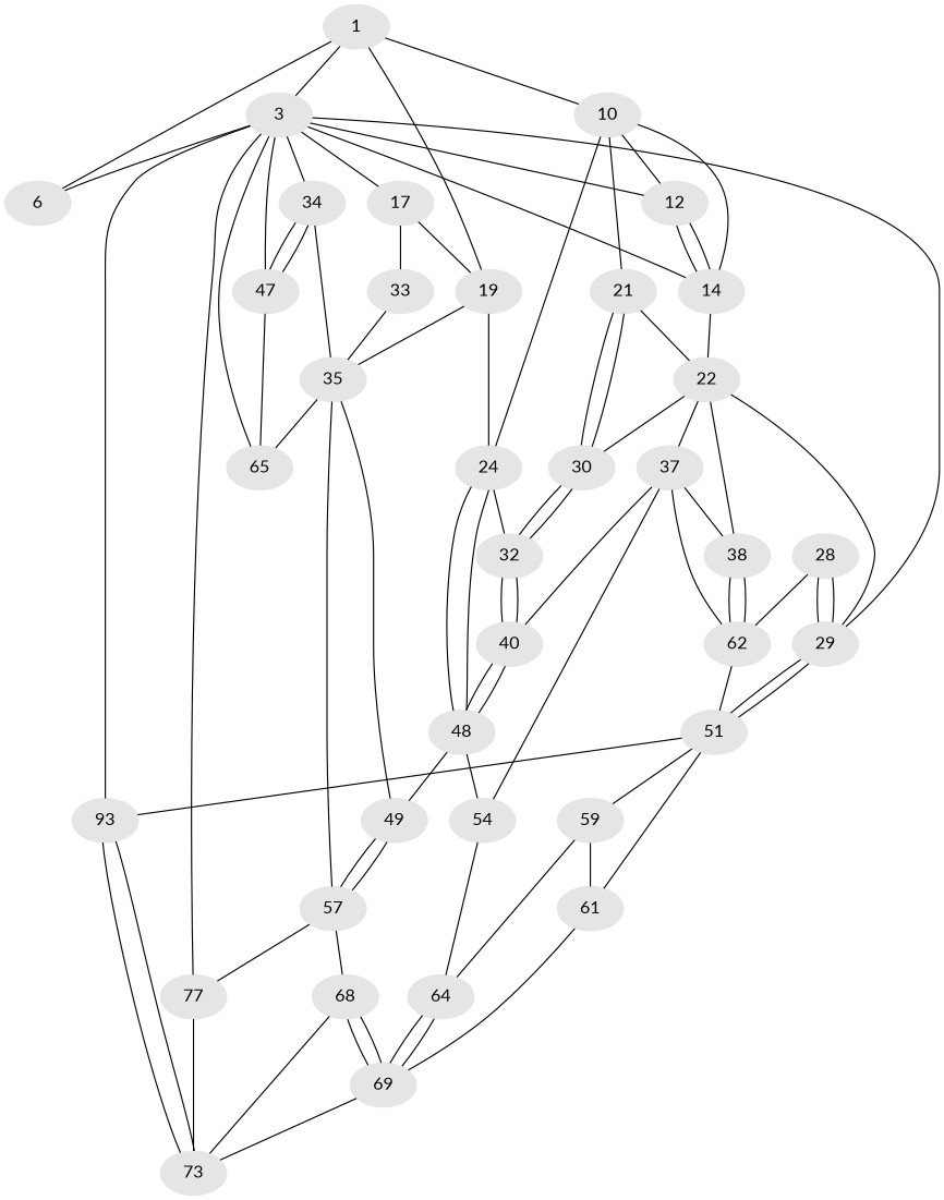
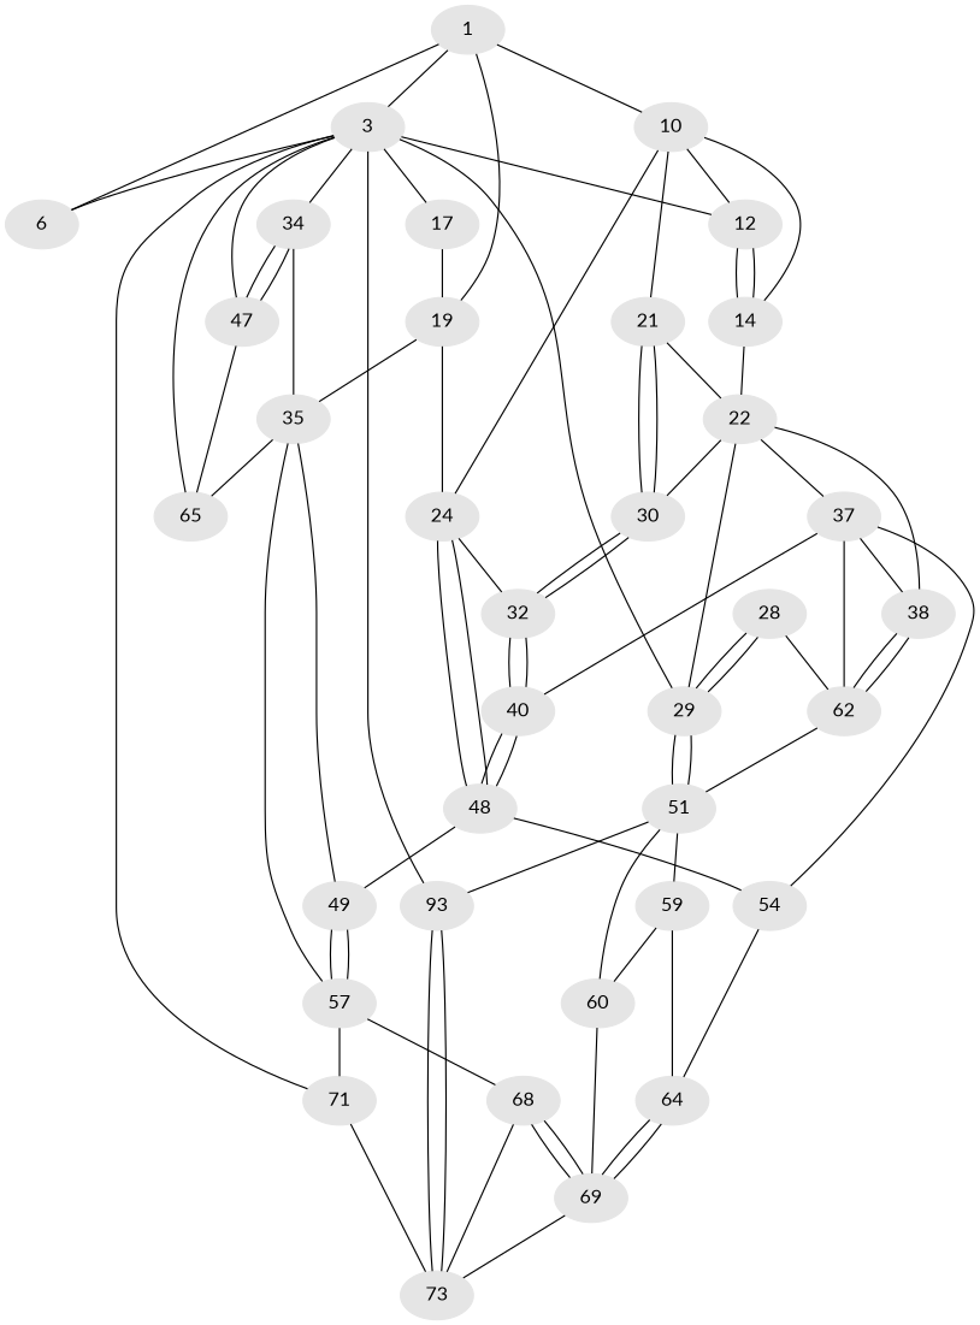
  graph {
    fontname=Lato
    node [color=gray90 fontname=Lato style=filled]
    edge [fontname=Lato]
    1 [super="+2+7"]
    3 [super="+4+45+16"]
    6
    10 [super="+20+11"]
    19 [super="+23"]
    12
    14 [super="+15"]
    17 [super="+18"]
    29
    34
    47
    n12 [label=93]
    65
-   71 [label=77]
+   71
    21
    24 [super="+25"]
    35 [super="+56+36"]
    22 [super="+26"]
-   33
    51 [super="+58+52"]
    73 [super="+74"]
    30
    32
    48 [super="+50"]
    37 [super="+41"]
    38
    49
    57 [super="+67"]
    28
    n30 [label=62 super="+43"]
    40
    54 [super="+55"]
    59 [super="+60+62"]
-   61 [super="+63"]
+   61 [super="+63" label=60]
    68
    64
    69 [super="+70"]
    1 -- 3
    1 -- 6
    1 -- 10
    1 -- 19
    3 -- 6
    3 -- 12
-   3 -- 14
    3 -- 17
    3 -- 29
    3 -- 34
    3 -- 47
    3 -- n12 [weight=2]
    3 -- 65
    3 -- 71
    10 -- 12
    10 -- 14
    10 -- 21
    10 -- 24
    19 -- 24
    19 -- 35
    12 -- 14
    12 -- 14
    14 -- 22
    17 -- 19
-   17 -- 33
    29 -- 51
    29 -- 51
    34 -- 47
    34 -- 47
    34 -- 35
    47 -- 65
    n12 -- 73
    n12 -- 73
    71 -- 73
    21 -- 22
    21 -- 30
    21 -- 30
    24 -- 32
    24 -- 48
    24 -- 48
    35 -- 65
    35 -- 49
    35 -- 57 [weight=2]
    22 -- 29
    22 -- 30
    22 -- 37
    22 -- 38
-   33 -- 35
    51 -- n12
    51 -- 59
    51 -- 61
    30 -- 32
    30 -- 32
    32 -- 40
    32 -- 40
    48 -- 49
    48 -- 54
    37 -- 38
    37 -- n30
    37 -- 40
    37 -- 54
    38 -- n30
    38 -- n30
    49 -- 57
    49 -- 57
    57 -- 71
    57 -- 68
    28 -- 29
    28 -- 29
    28 -- n30
    n30 -- 51
    40 -- 48
    40 -- 48
    54 -- 64
    59 -- 61 [weight=2]
    59 -- 64
    61 -- 69
    68 -- 73
    68 -- 69
    68 -- 69
    64 -- 69
    64 -- 69
    69 -- 73
  }
